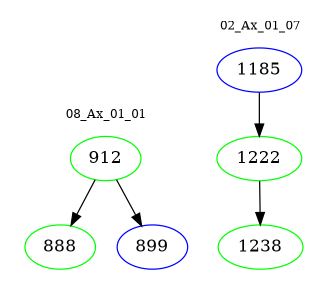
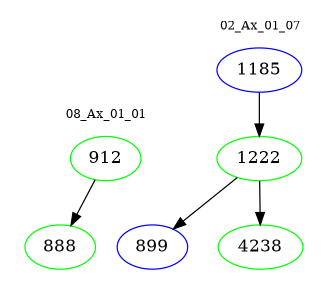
  digraph {
    node [color=green]
    edge [color=black]
    n1 [label=912]
    n2 [label=888]
    n3 [color=blue label=899]
    n4 [label=1222]
    n5 [color=blue label=1185]
-   n6 [label=1238]
+   n6 [label=4238]
    subgraph cluster_1 {
      color=white
      fontsize=10
      label="08_Ax_01_01"
      n1
      n2
      n3
    }
    subgraph cluster_2 {
      color=white
      fontsize=10
      label="02_Ax_01_07"
      n4
      n5
      n6
    }
    n1 -> n2
-   n1 -> n3
+   n4 -> n3
    n4 -> n6
    n5 -> n4
  }
